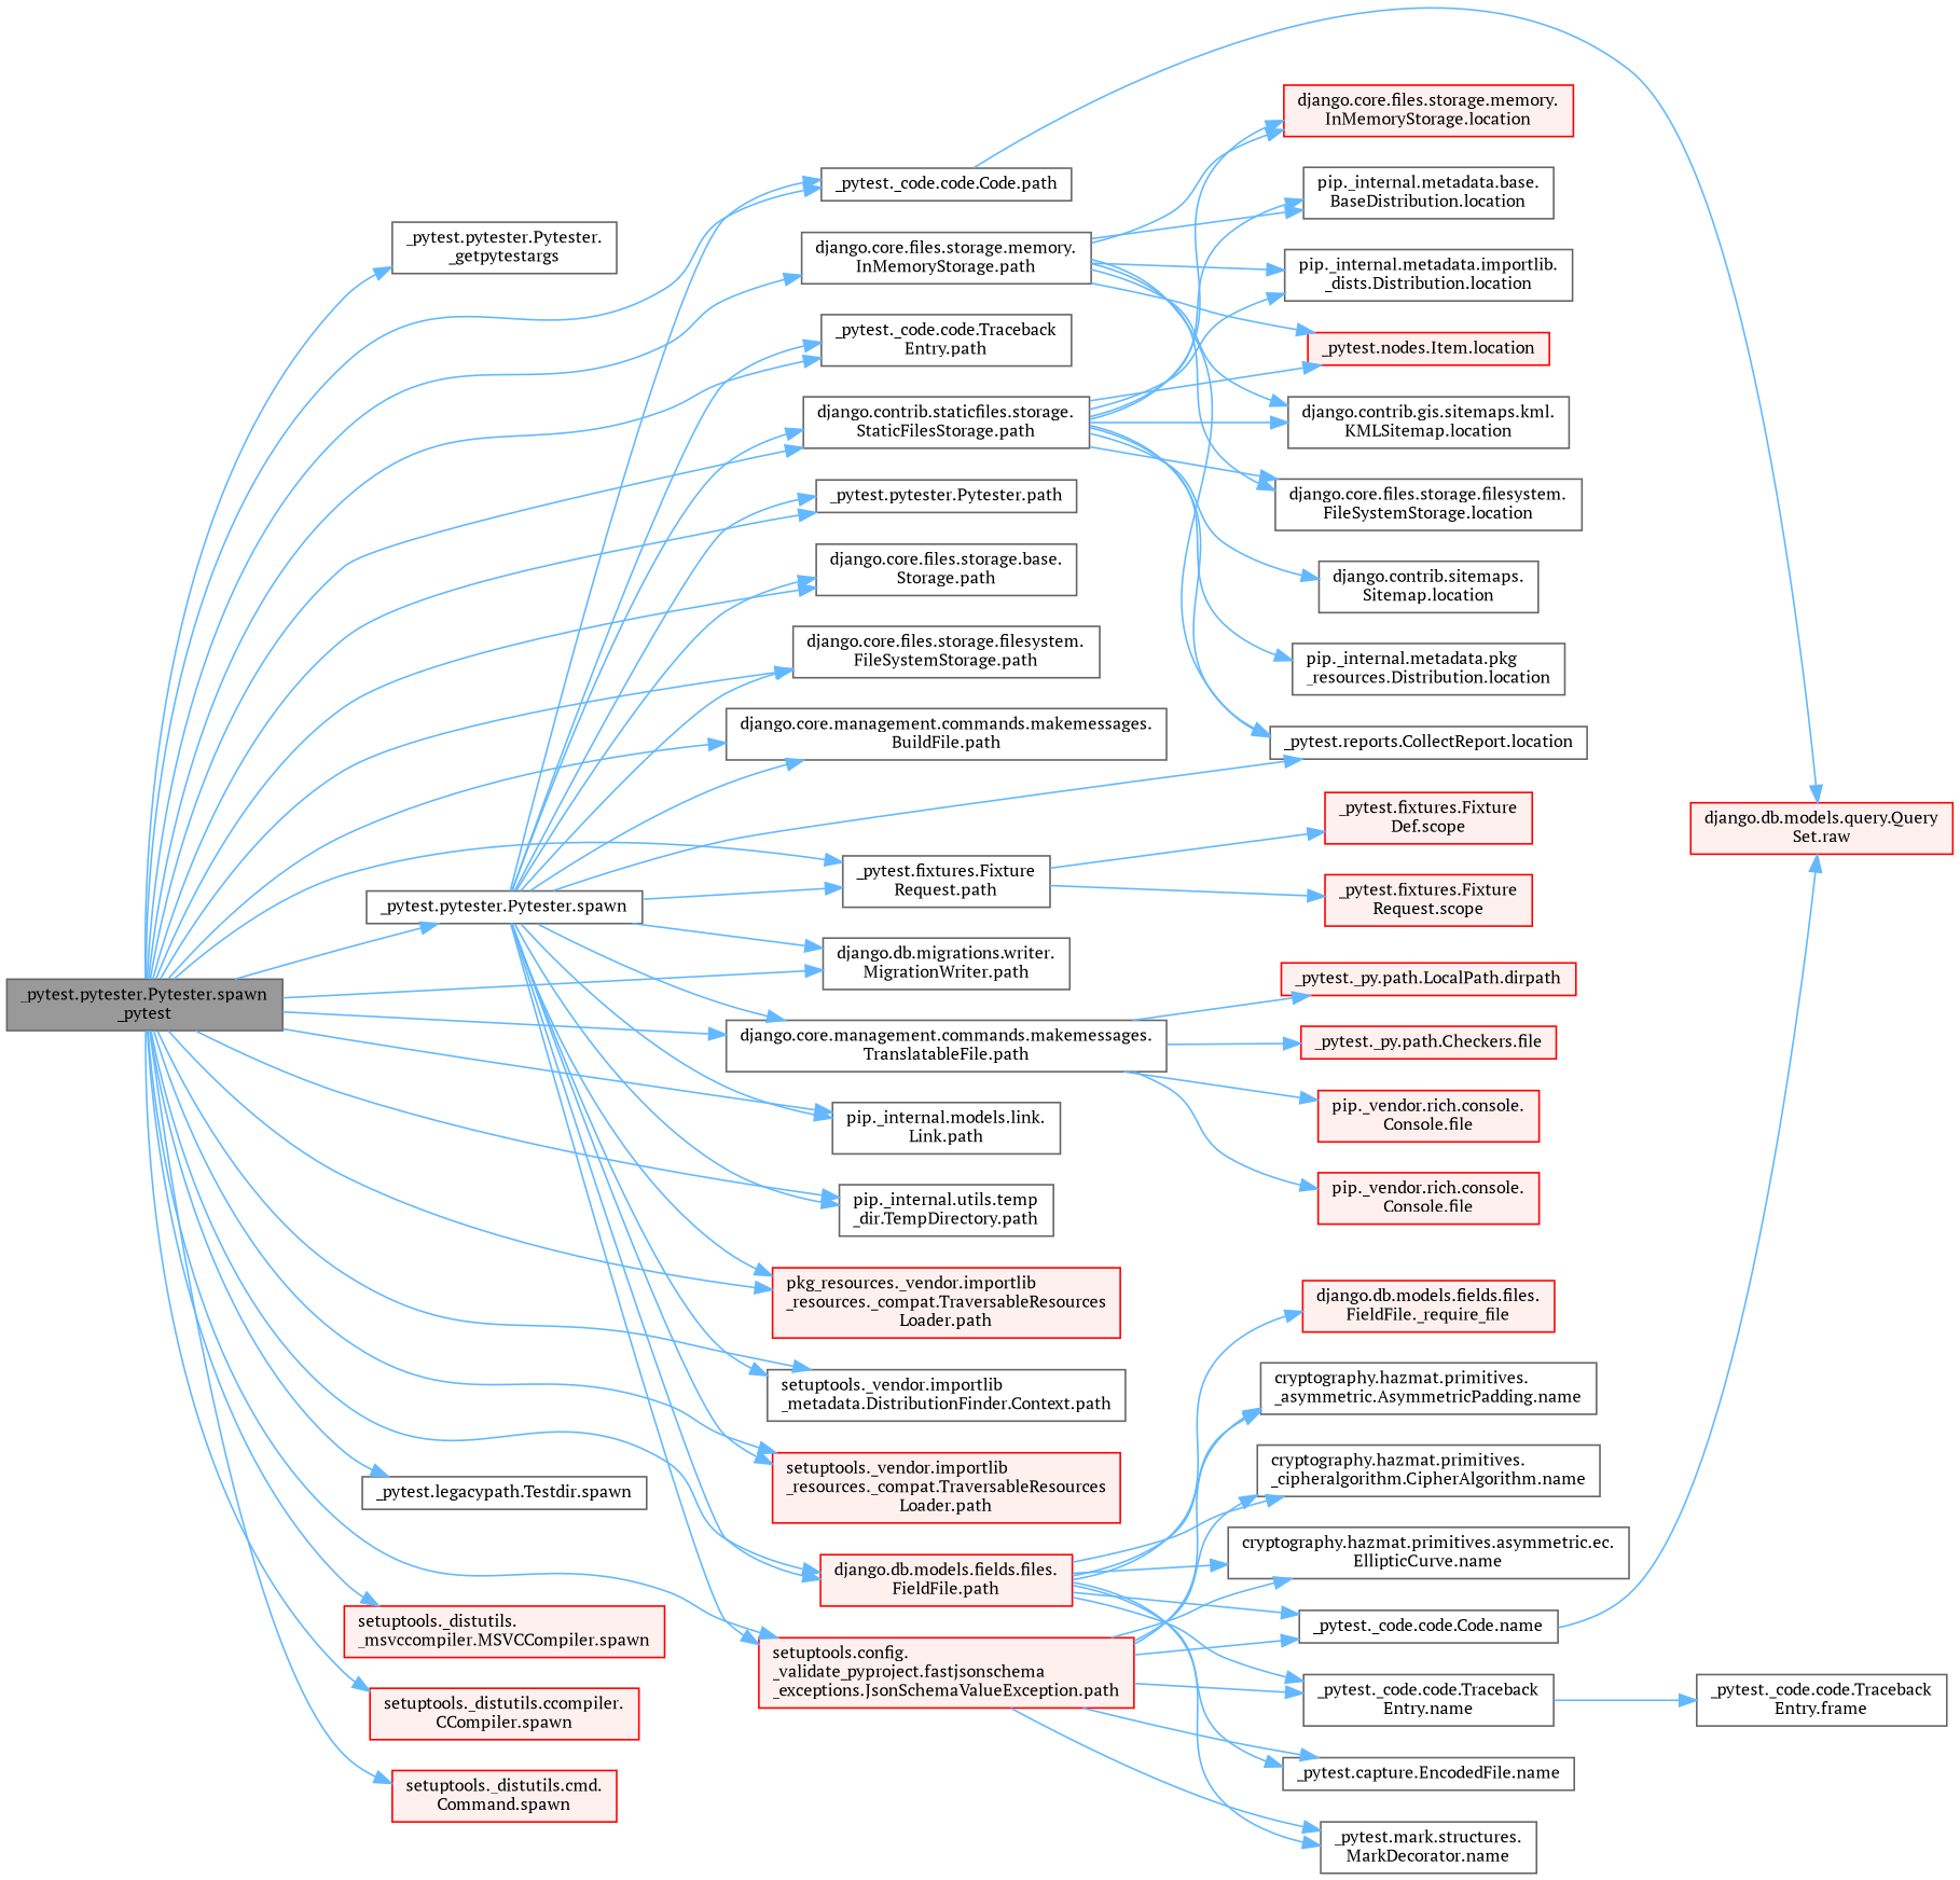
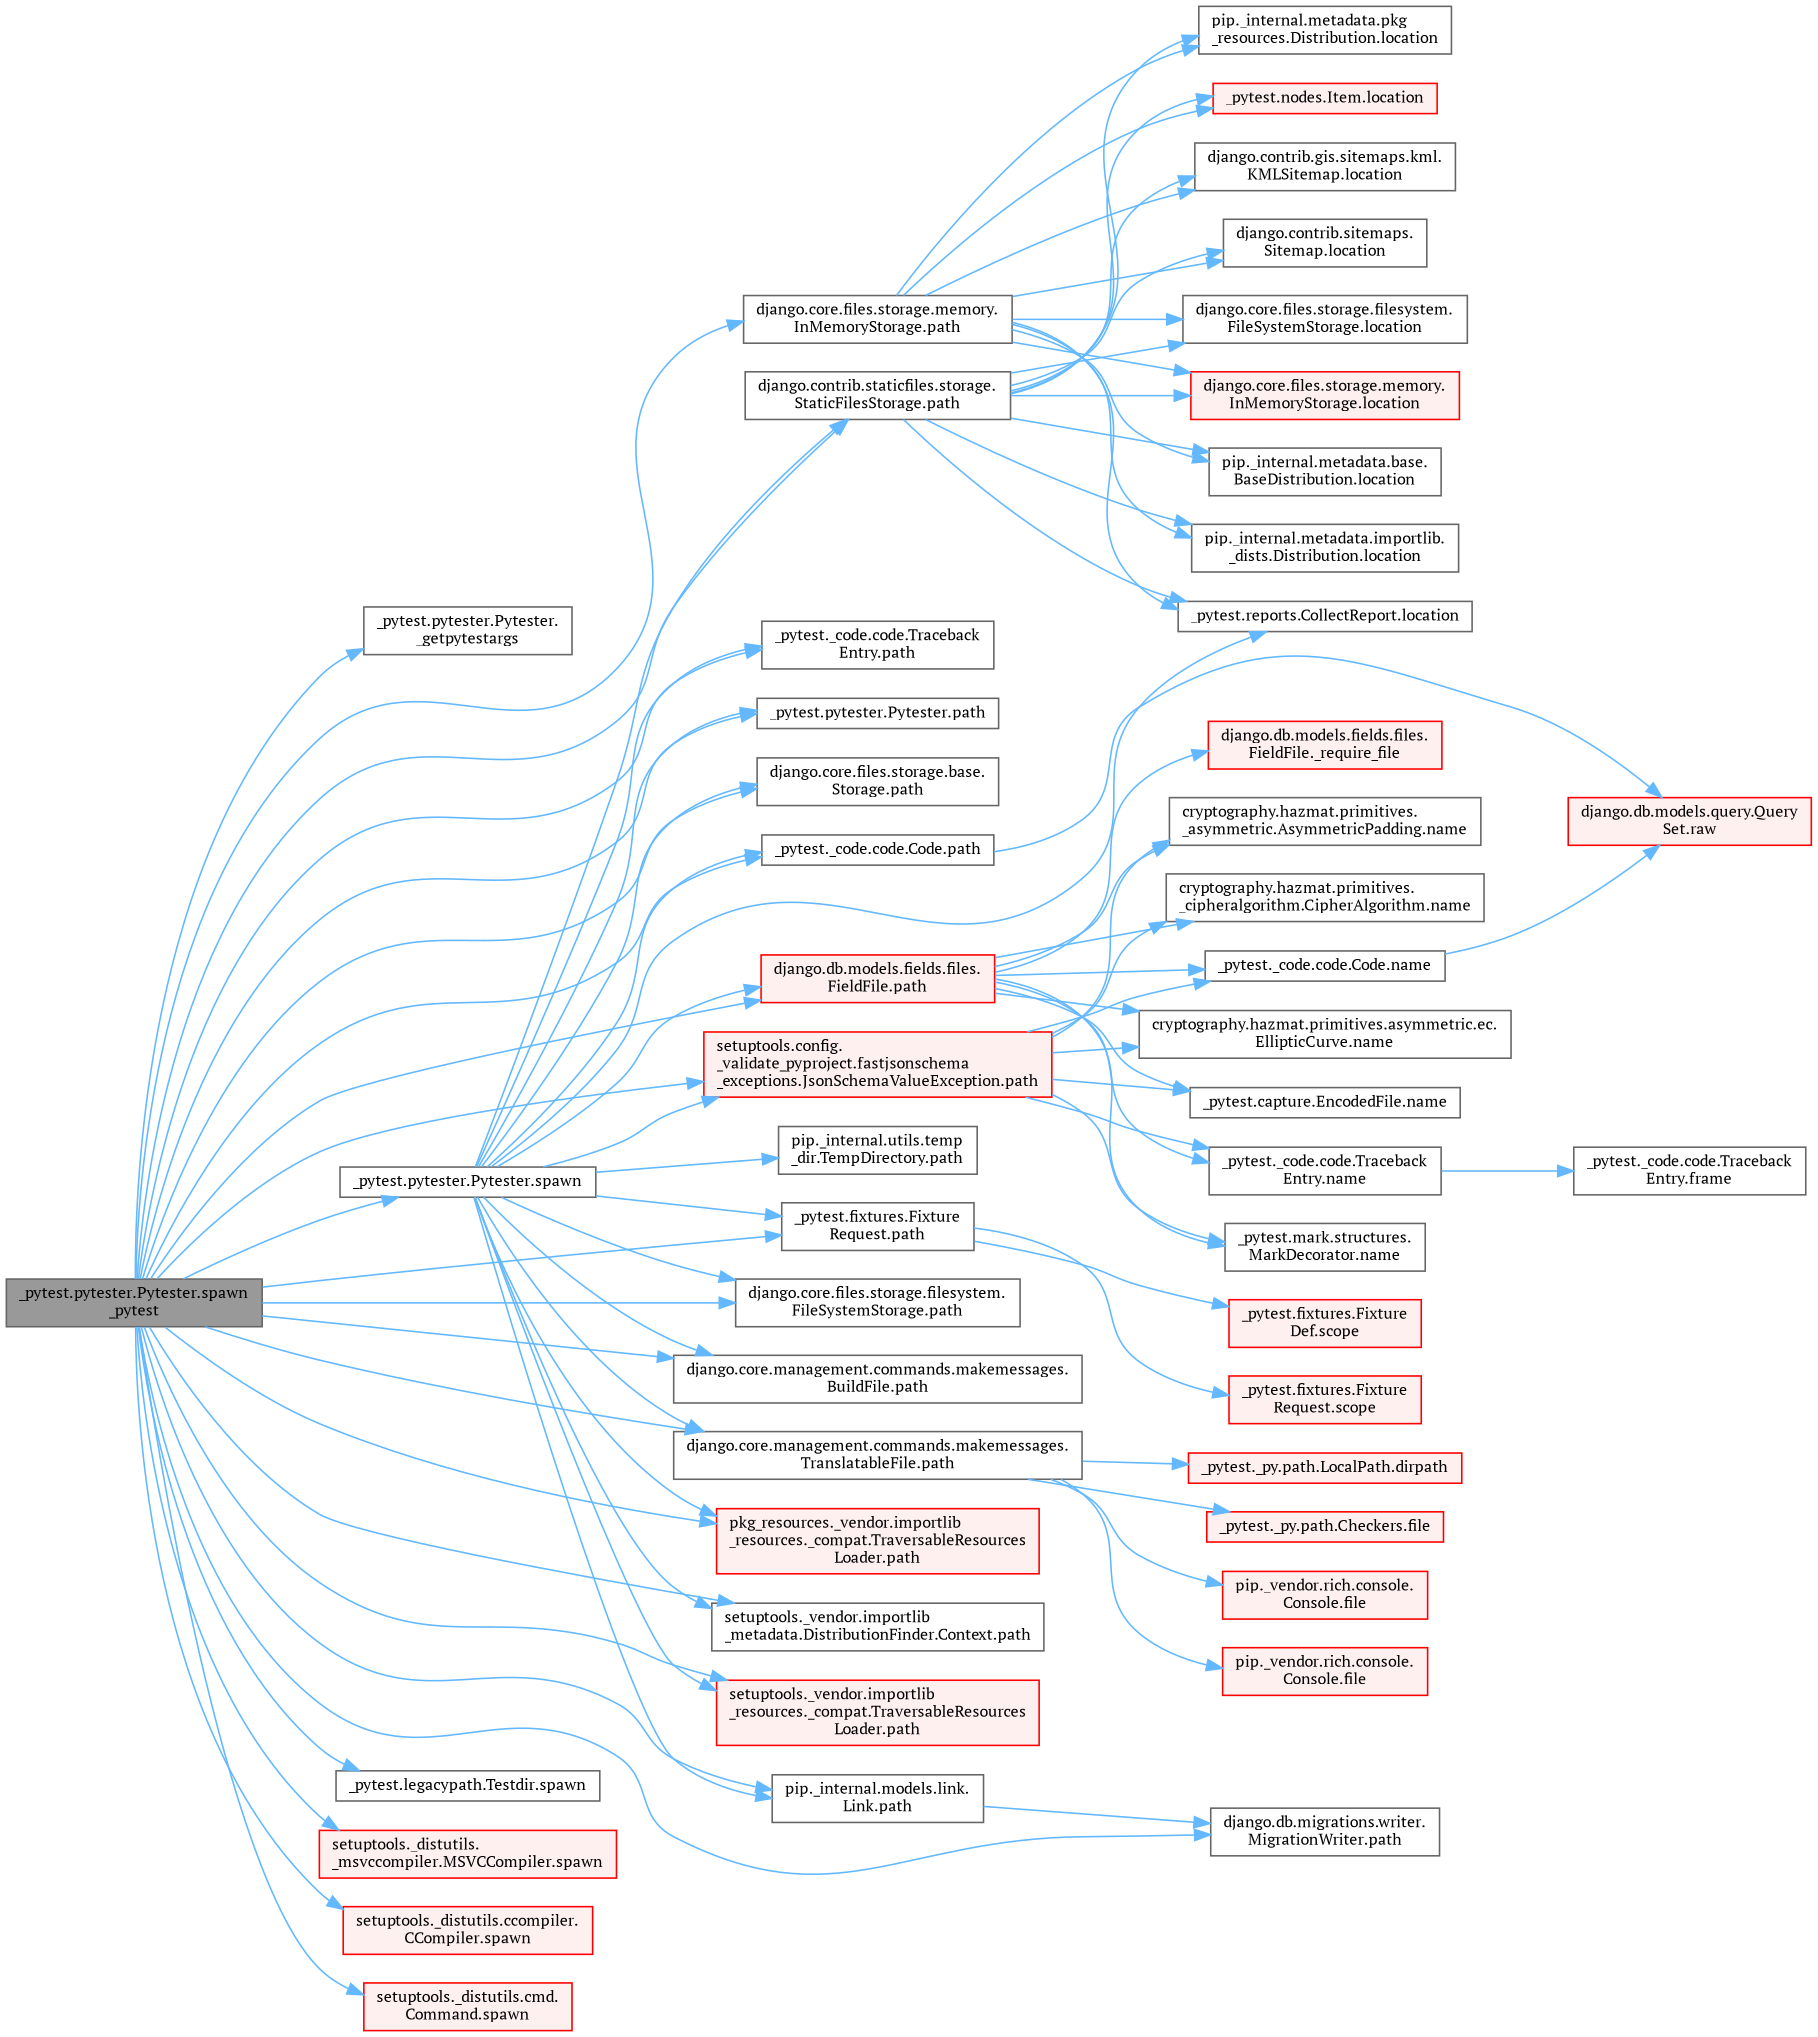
  digraph {
    fontname="PT Serif"
    rankdir=LR
    node [color=grey40 fillcolor=white fontname="PT Serif" fontsize=10 shape=box style=filled]
    edge [color=steelblue1 fontname="PT Serif" fontsize=10 labelfontname=Helvetica labelfontsize=10 style=solid]
    n1 [color=gray40 fillcolor=grey60 fontcolor=black height=0.2 label="_pytest.pytester.Pytester.spawn\l_pytest" width=0.4]
    n2 [height=0.2 label="_pytest.pytester.Pytester.\l_getpytestargs" width=0.4]
    n3 [height=0.2 label="_pytest._code.code.Code.path" width=0.4]
    n4 [height=0.2 label="_pytest._code.code.Traceback\lEntry.path" width=0.4]
    n5 [height=0.2 label="_pytest.fixtures.Fixture\lRequest.path" width=0.4]
    n6 [height=0.2 label="_pytest.pytester.Pytester.path" width=0.4]
    n7 [height=0.2 label="django.contrib.staticfiles.storage.\lStaticFilesStorage.path" width=0.4]
    n8 [height=0.2 label="django.core.files.storage.base.\lStorage.path" width=0.4]
    n9 [height=0.2 label="django.core.files.storage.filesystem.\lFileSystemStorage.path" width=0.4]
    n10 [height=0.2 label="django.core.files.storage.memory.\lInMemoryStorage.path" width=0.4]
    n11 [height=0.2 label="django.core.management.commands.makemessages.\lBuildFile.path" width=0.4]
    n12 [height=0.2 label="django.core.management.commands.makemessages.\lTranslatableFile.path" width=0.4]
    n13 [height=0.2 label="django.db.migrations.writer.\lMigrationWriter.path" width=0.4]
    n14 [color=red fillcolor="#FFF0F0" height=0.2 label="django.db.models.fields.files.\lFieldFile.path" width=0.4]
    n15 [height=0.2 label="pip._internal.models.link.\lLink.path" width=0.4]
    n16 [height=0.2 label="pip._internal.utils.temp\l_dir.TempDirectory.path" width=0.4]
    n17 [color=red fillcolor="#FFF0F0" height=0.2 label="pkg_resources._vendor.importlib\l_resources._compat.TraversableResources\lLoader.path" width=0.4]
    n18 [height=0.2 label="setuptools._vendor.importlib\l_metadata.DistributionFinder.Context.path" width=0.4]
    n19 [color=red fillcolor="#FFF0F0" height=0.2 label="setuptools._vendor.importlib\l_resources._compat.TraversableResources\lLoader.path" width=0.4]
    n20 [color=red fillcolor="#FFF0F0" height=0.2 label="setuptools.config.\l_validate_pyproject.fastjsonschema\l_exceptions.JsonSchemaValueException.path" width=0.4]
    n21 [height=0.2 label="_pytest.legacypath.Testdir.spawn" width=0.4]
    n22 [height=0.2 label="_pytest.pytester.Pytester.spawn" width=0.4]
    n23 [color=red fillcolor="#FFF0F0" height=0.2 label="setuptools._distutils.\l_msvccompiler.MSVCCompiler.spawn" width=0.4]
    n24 [color=red fillcolor="#FFF0F0" height=0.2 label="setuptools._distutils.ccompiler.\lCCompiler.spawn" width=0.4]
    n25 [color=red fillcolor="#FFF0F0" height=0.2 label="setuptools._distutils.cmd.\lCommand.spawn" width=0.4]
    n26 [color=red fillcolor="#FFF0F0" height=0.2 label="django.db.models.query.Query\lSet.raw" width=0.4]
    n27 [color=red fillcolor="#FFF0F0" height=0.2 label="_pytest.fixtures.Fixture\lDef.scope" width=0.4]
    n28 [color=red fillcolor="#FFF0F0" height=0.2 label="_pytest.fixtures.Fixture\lRequest.scope" width=0.4]
    n29 [color=red fillcolor="#FFF0F0" height=0.2 label="_pytest.nodes.Item.location" width=0.4]
    n30 [height=0.2 label="_pytest.reports.CollectReport.location" width=0.4]
    n31 [height=0.2 label="django.contrib.gis.sitemaps.kml.\lKMLSitemap.location" width=0.4]
    n32 [height=0.2 label="django.contrib.sitemaps.\lSitemap.location" width=0.4]
    n33 [height=0.2 label="django.core.files.storage.filesystem.\lFileSystemStorage.location" width=0.4]
    n34 [color=red fillcolor="#FFF0F0" height=0.2 label="django.core.files.storage.memory.\lInMemoryStorage.location" width=0.4]
    n35 [height=0.2 label="pip._internal.metadata.base.\lBaseDistribution.location" width=0.4]
    n36 [height=0.2 label="pip._internal.metadata.importlib.\l_dists.Distribution.location" width=0.4]
    n37 [height=0.2 label="pip._internal.metadata.pkg\l_resources.Distribution.location" width=0.4]
    n38 [color=red fillcolor="#FFF0F0" height=0.2 label="_pytest._py.path.LocalPath.dirpath" width=0.4]
    n39 [color=red fillcolor="#FFF0F0" height=0.2 label="_pytest._py.path.Checkers.file" width=0.4]
    n40 [color=red fillcolor="#FFF0F0" height=0.2 label="pip._vendor.rich.console.\lConsole.file" width=0.4]
    n41 [color=red fillcolor="#FFF0F0" height=0.2 label="pip._vendor.rich.console.\lConsole.file" width=0.4]
    n42 [color=red fillcolor="#FFF0F0" height=0.2 label="django.db.models.fields.files.\lFieldFile._require_file" width=0.4]
    n43 [height=0.2 label="_pytest._code.code.Code.name" width=0.4]
    n44 [height=0.2 label="_pytest._code.code.Traceback\lEntry.name" width=0.4]
    n45 [height=0.2 label="_pytest.capture.EncodedFile.name" width=0.4]
    n46 [height=0.2 label="_pytest.mark.structures.\lMarkDecorator.name" width=0.4]
    n47 [height=0.2 label="cryptography.hazmat.primitives.\l_asymmetric.AsymmetricPadding.name" width=0.4]
    n48 [height=0.2 label="cryptography.hazmat.primitives.\l_cipheralgorithm.CipherAlgorithm.name" width=0.4]
    n49 [height=0.2 label="cryptography.hazmat.primitives.asymmetric.ec.\lEllipticCurve.name" width=0.4]
    n50 [height=0.2 label="_pytest._code.code.Traceback\lEntry.frame" width=0.4]
    n1 -> n2
    n1 -> n3
    n1 -> n4
    n1 -> n5
    n1 -> n6
    n1 -> n7
    n1 -> n8
    n1 -> n9
    n1 -> n10
    n1 -> n11
    n1 -> n12
    n1 -> n13
    n1 -> n14
    n1 -> n15
-   n1 -> n16
    n1 -> n17
    n1 -> n18
    n1 -> n19
    n1 -> n20
    n1 -> n21
    n1 -> n22
    n1 -> n23
    n1 -> n24
    n1 -> n25
    n3 -> n26
    n5 -> n27
    n5 -> n28
    n7 -> n29
    n7 -> n30
    n7 -> n31
    n7 -> n32
    n7 -> n33
    n7 -> n34
    n7 -> n35
    n7 -> n36
    n7 -> n37
    n10 -> n29
    n10 -> n30
    n10 -> n31
+   n10 -> n32
    n10 -> n33
    n10 -> n34
    n10 -> n35
    n10 -> n36
+   n10 -> n37
    n12 -> n38
    n12 -> n39
    n12 -> n40
    n12 -> n41
    n14 -> n42
    n14 -> n43
    n14 -> n44
    n14 -> n45
    n14 -> n46
    n14 -> n47
    n14 -> n48
    n14 -> n49
    n20 -> n43
    n20 -> n44
    n20 -> n45
    n20 -> n46
    n20 -> n47
    n20 -> n48
    n20 -> n49
    n22 -> n3
    n22 -> n4
    n22 -> n5
    n22 -> n6
    n22 -> n7
    n22 -> n8
    n22 -> n9
    n22 -> n11
    n22 -> n12
-   n22 -> n13
+   n15 -> n13
    n22 -> n14
    n22 -> n15
    n22 -> n16
    n22 -> n17
    n22 -> n18
    n22 -> n19
    n22 -> n20
    n22 -> n30
    n43 -> n26
    n44 -> n50
  }
